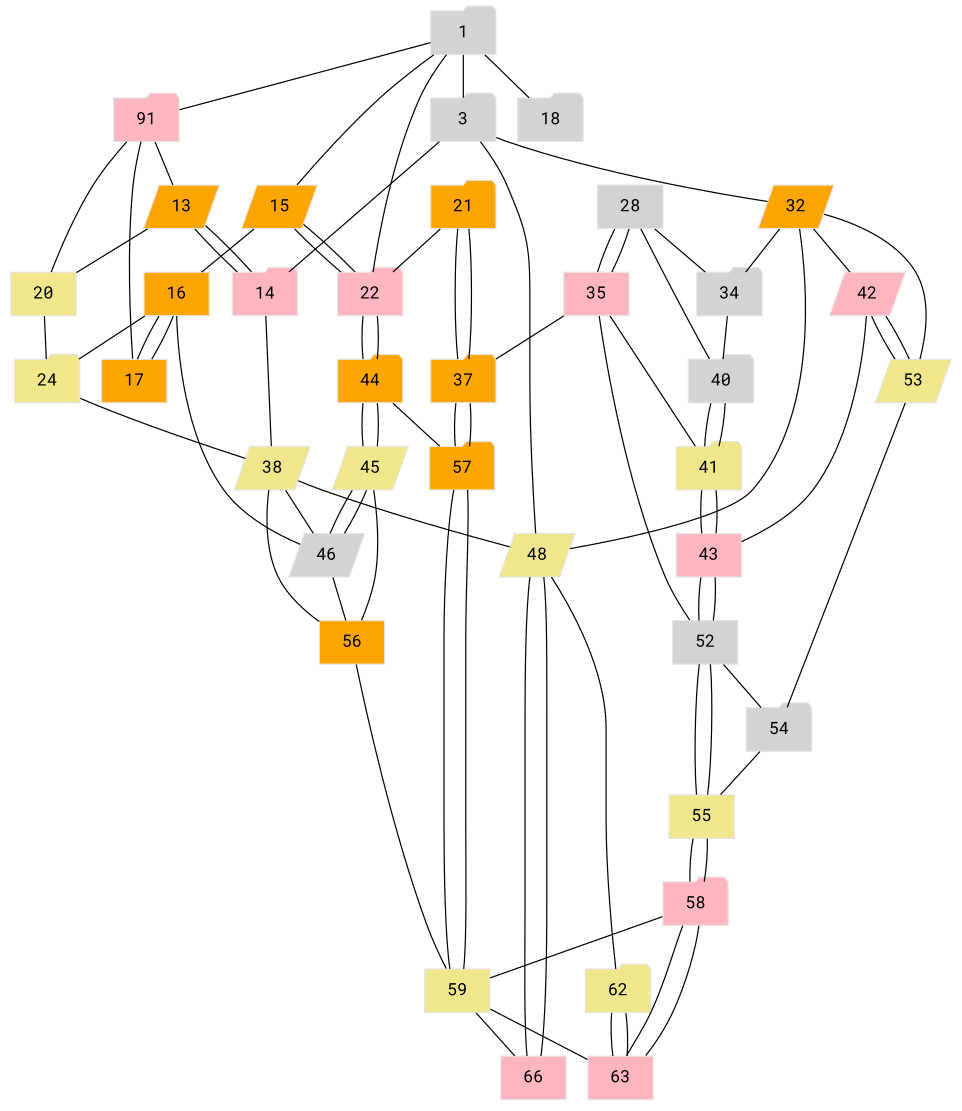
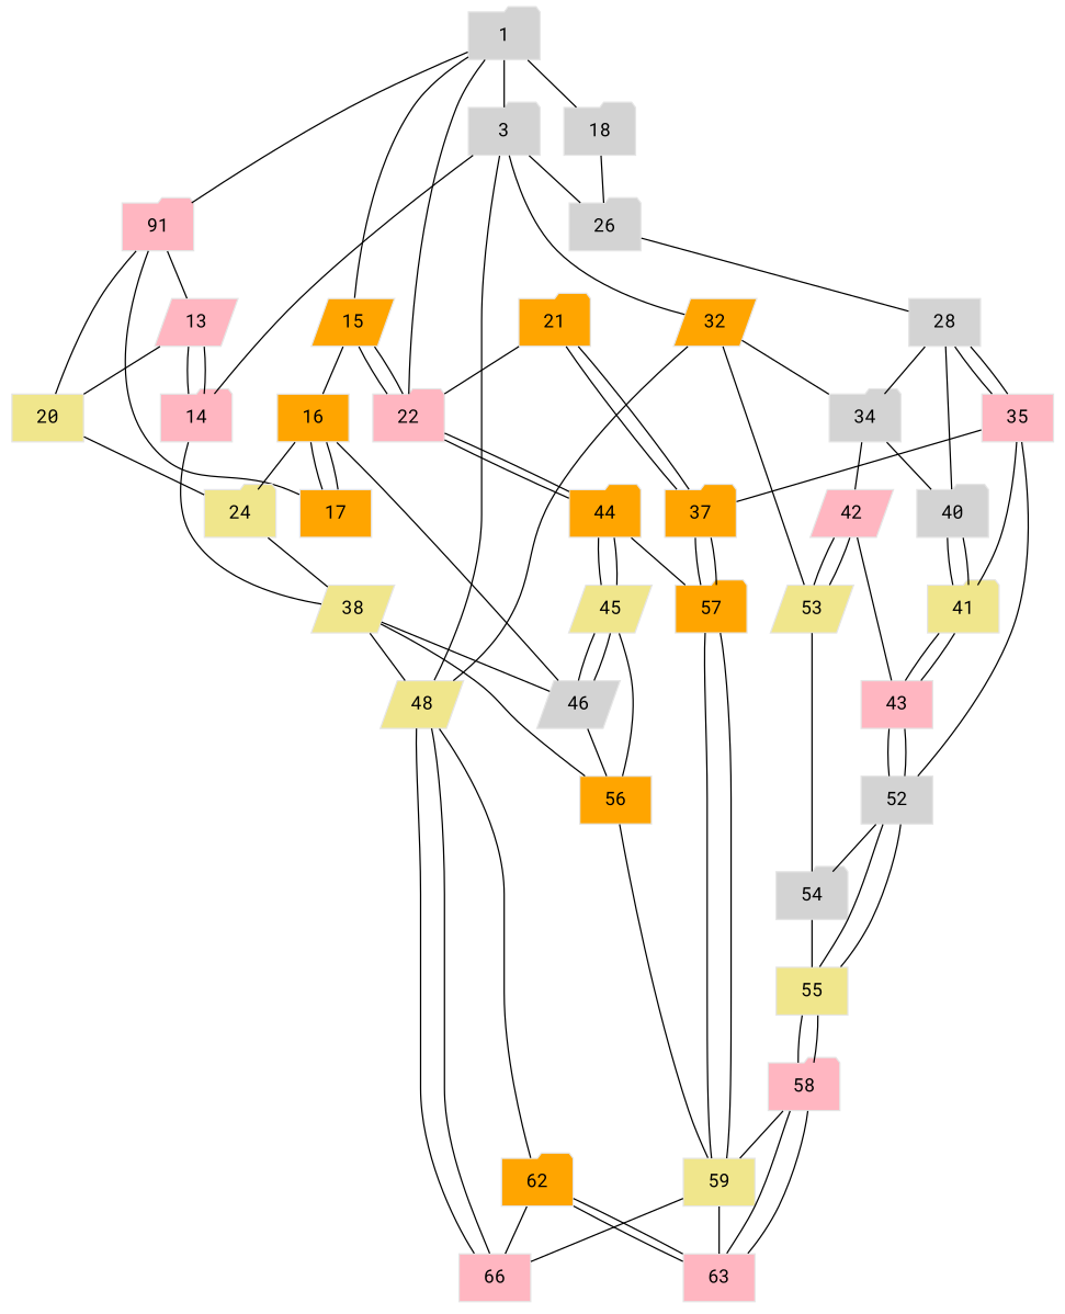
  graph {
    fontname="Roboto Mono"
    node [color=gray90 fillcolor=lightgrey fontname="Roboto Mono" shape=folder style=filled]
    edge [fontname="Roboto Mono"]
    1 [super="+2+6"]
    3 [super="+31+4"]
    n3 [fillcolor=lightpink label=91 super="+12"]
    15 [fillcolor=orange shape=parallelogram]
    18
    22 [fillcolor=lightpink]
    14 [fillcolor=lightpink]
+   26 [super="+27"]
    32 [fillcolor=orange shape=parallelogram super="+33+50"]
    48 [fillcolor=khaki shape=parallelogram super="+49"]
-   13 [fillcolor=orange shape=parallelogram]
+   13 [fillcolor=lightpink shape=parallelogram]
    17 [fillcolor=orange shape=box]
    20 [fillcolor=khaki shape=box super="+25"]
    16 [fillcolor=orange shape=box super="+23"]
    21 [fillcolor=orange]
    37 [fillcolor=orange]
    38 [fillcolor=khaki shape=parallelogram super="+39"]
    28 [shape=box super="+29"]
    34
    42 [fillcolor=lightpink shape=parallelogram]
    53 [fillcolor=khaki shape=parallelogram]
-   62 [fillcolor=khaki]
+   62 [fillcolor=orange]
    66 [fillcolor=lightpink shape=box]
    24 [fillcolor=khaki]
    46 [shape=parallelogram super="+51"]
    56 [fillcolor=orange shape=box super="+60"]
    44 [fillcolor=orange]
    57 [fillcolor=orange]
    45 [fillcolor=khaki shape=parallelogram]
    35 [fillcolor=lightpink shape=box super="+36"]
    40
    41 [fillcolor=khaki]
    52 [shape=box]
    43 [fillcolor=lightpink shape=box]
    54
    55 [fillcolor=khaki shape=box]
    59 [fillcolor=khaki shape=box super="+64"]
    63 [fillcolor=lightpink shape=box]
    58 [fillcolor=lightpink]
    1 -- 3 [weight=2]
    1 -- n3
    1 -- 15
    1 -- 18 [weight=2]
    1 -- 22
    3 -- 14
+   3 -- 26
    3 -- 32
    3 -- 48 [weight=2]
    n3 -- 13
    n3 -- 17
    n3 -- 20
    15 -- 22
    15 -- 22
    15 -- 16
+   18 -- 26
    22 -- 44
    22 -- 44
    14 -- 38
+   26 -- 28
    32 -- 48
    32 -- 34
-   32 -- 42
+   34 -- 42
    32 -- 53
    48 -- 62
    48 -- 66
    48 -- 66
    13 -- 14
    13 -- 14
    13 -- 20
    20 -- 24
    16 -- 17
    16 -- 17
    16 -- 24
    16 -- 46
    21 -- 22
    21 -- 37
    21 -- 37
    37 -- 57
    37 -- 57
    38 -- 48
    38 -- 46
    38 -- 56
    28 -- 34
    28 -- 35
    28 -- 35
    28 -- 40
    34 -- 40
    42 -- 53
    42 -- 53
    42 -- 43
    53 -- 54
+   62 -- 66
    62 -- 63
    62 -- 63
    24 -- 38
    46 -- 56
    56 -- 59
    44 -- 57
    44 -- 45
    44 -- 45
    57 -- 59
    57 -- 59
    45 -- 46
    45 -- 46
    45 -- 56
    35 -- 37
    35 -- 41
    35 -- 52
    40 -- 41
    40 -- 41
    41 -- 43
    41 -- 43
    52 -- 54
    52 -- 55
    52 -- 55
    43 -- 52
    43 -- 52
    54 -- 55
    55 -- 58
    55 -- 58
    59 -- 66
    59 -- 63
    58 -- 59
    58 -- 63
    58 -- 63
  }
